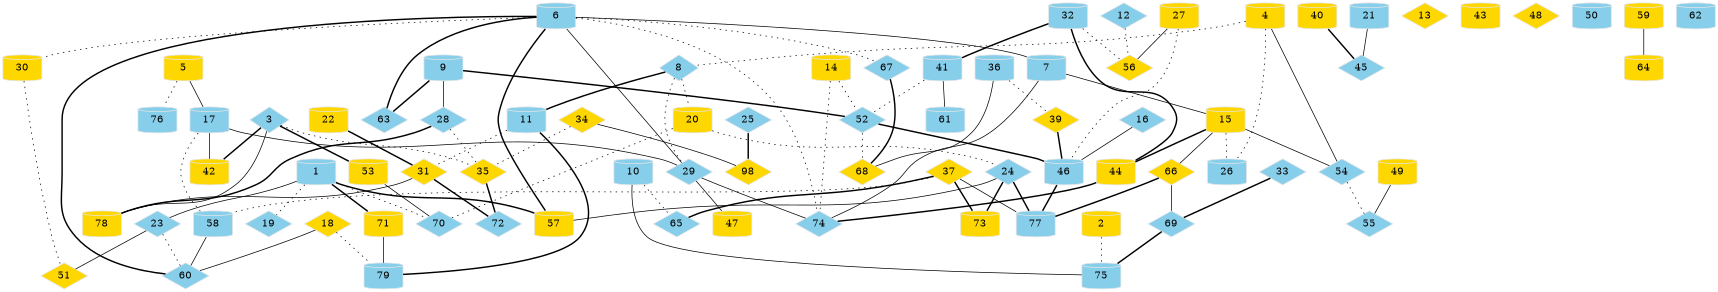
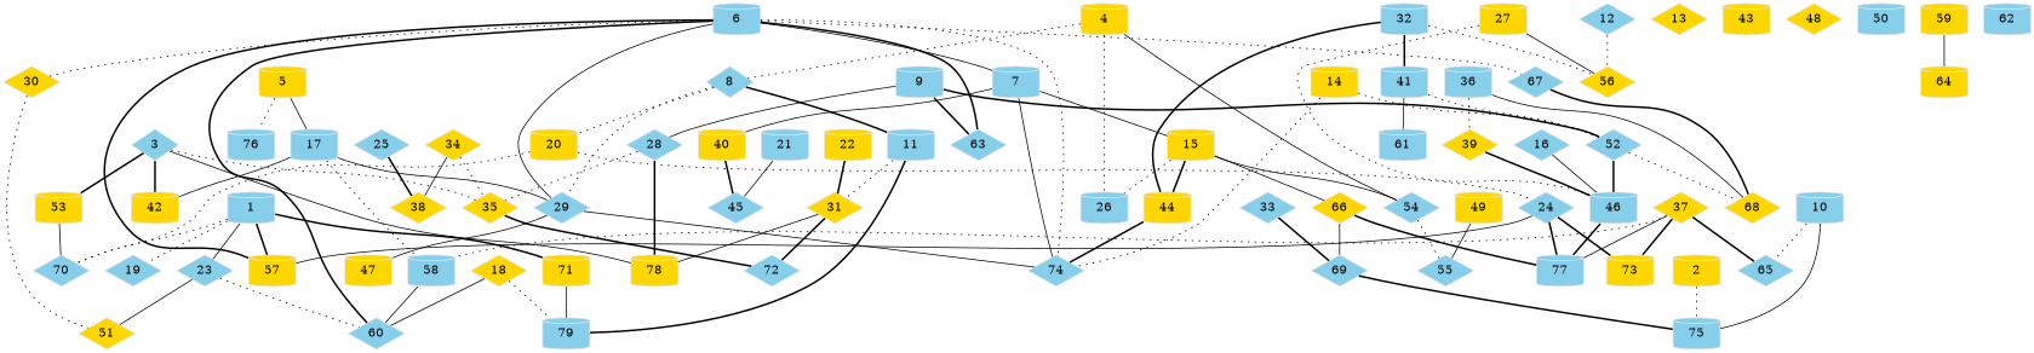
  graph {
    node [color=gray90 fillcolor=skyblue shape=cylinder style=filled]
    edge [style=solid]
    19 [shape=diamond]
    1
    23 [shape=diamond]
    57 [fillcolor=gold]
    70 [shape=diamond]
    71 [fillcolor=gold]
    60 [shape=diamond]
    51 [fillcolor=gold shape=diamond]
    79
    2 [fillcolor=gold]
    75
    3 [shape=diamond]
    35 [fillcolor=gold shape=diamond]
    42 [fillcolor=gold]
    53 [fillcolor=gold]
    78 [fillcolor=gold]
    72 [shape=diamond]
    4 [fillcolor=gold]
    8 [shape=diamond]
    26
    54 [shape=diamond]
    29 [shape=diamond]
    11
    20 [fillcolor=gold]
    55 [shape=diamond]
    5 [fillcolor=gold]
    17
    76
    58
    6
    7
-   30 [fillcolor=gold]
+   30 [fillcolor=gold shape=diamond]
    63 [shape=diamond]
    67 [shape=diamond]
    74 [shape=diamond]
    15 [fillcolor=gold]
    40 [fillcolor=gold]
    47 [fillcolor=gold]
    68 [fillcolor=gold shape=diamond]
    44 [fillcolor=gold]
    66 [fillcolor=gold shape=diamond]
    45 [shape=diamond]
    31 [fillcolor=gold shape=diamond]
    24 [shape=diamond]
    9
    28 [shape=diamond]
    52 [shape=diamond]
    46
    10
    65 [shape=diamond]
    12 [shape=diamond]
    56 [fillcolor=gold shape=diamond]
    13 [fillcolor=gold shape=diamond]
    14 [fillcolor=gold]
    77
    69 [shape=diamond]
    16 [shape=diamond]
    18 [fillcolor=gold shape=diamond]
    73 [fillcolor=gold]
    21
    22 [fillcolor=gold]
    25 [shape=diamond]
-   38 [fillcolor=gold shape=diamond label=98]
+   38 [fillcolor=gold shape=diamond]
    27 [fillcolor=gold]
    32
    41
    61
    33 [shape=diamond]
    34 [fillcolor=gold shape=diamond]
    39 [fillcolor=gold shape=diamond]
    36
    37 [fillcolor=gold shape=diamond]
    43 [fillcolor=gold]
    48 [fillcolor=gold shape=diamond]
    49 [fillcolor=gold]
    50
    59 [fillcolor=gold]
    64 [fillcolor=gold]
    62
    1 -- 19 [style=dotted]
    1 -- 23
    1 -- 57 [style=bold]
    1 -- 70 [style=dotted]
    1 -- 71 [style=bold]
    23 -- 60 [style=dotted]
    23 -- 51
    71 -- 79
    2 -- 75 [style=dotted]
    3 -- 35 [style=dotted]
    3 -- 42 [style=bold]
    3 -- 53 [style=bold]
    3 -- 78
    35 -- 72 [style=bold]
    53 -- 70
    4 -- 8 [style=dotted]
    4 -- 26 [style=dotted]
    4 -- 54
    8 -- 29 [style=dotted]
    8 -- 11 [style=bold]
    8 -- 20 [style=dotted]
    54 -- 55 [style=dotted]
    29 -- 74
    29 -- 47
    11 -- 79 [style=bold]
    11 -- 31 [style=dotted]
    20 -- 70 [style=dotted]
    20 -- 24 [style=dotted]
    5 -- 17
    5 -- 76 [style=dotted]
    17 -- 42
    17 -- 29
    17 -- 58 [style=dotted]
    58 -- 60
    6 -- 57 [style=bold]
    6 -- 60 [style=bold]
    6 -- 29
    6 -- 7
    6 -- 30 [style=dotted]
    6 -- 63 [style=bold]
    6 -- 67 [style=dotted]
    6 -- 74 [style=dotted]
    7 -- 74
    7 -- 15
+   7 -- 40
    30 -- 51 [style=dotted]
    67 -- 68 [style=bold]
    15 -- 26 [style=dotted]
    15 -- 54
    15 -- 44 [style=bold]
    15 -- 66
    40 -- 45 [style=bold]
    44 -- 74 [style=bold]
    66 -- 77 [style=bold]
    66 -- 69
    31 -- 78
    31 -- 72 [style=bold]
    24 -- 57
    24 -- 77 [style=bold]
    24 -- 73 [style=bold]
    9 -- 63 [style=bold]
    9 -- 28
    9 -- 52 [style=bold]
    28 -- 35 [style=dotted]
    28 -- 78 [style=bold]
    52 -- 68 [style=dotted]
    52 -- 46 [style=bold]
    46 -- 77 [style=bold]
    10 -- 75
    10 -- 65 [style=dotted]
    12 -- 56 [style=dotted]
    14 -- 74 [style=dotted]
    14 -- 52 [style=dotted]
    69 -- 75 [style=bold]
    16 -- 46
    18 -- 60
    18 -- 79 [style=dotted]
    21 -- 45
    22 -- 31 [style=bold]
    25 -- 38 [style=bold]
    27 -- 46 [style=dotted]
    27 -- 56
    32 -- 44 [style=bold]
    32 -- 56 [style=dotted]
    32 -- 41 [style=bold]
    41 -- 52 [style=dotted]
    41 -- 61
    33 -- 69 [style=bold]
    34 -- 35 [style=dotted]
    34 -- 38
    39 -- 46 [style=bold]
    36 -- 68
    36 -- 39 [style=dotted]
    37 -- 58 [style=dotted]
    37 -- 65 [style=bold]
    37 -- 77
    37 -- 73 [style=bold]
    49 -- 55
    59 -- 64
  }
